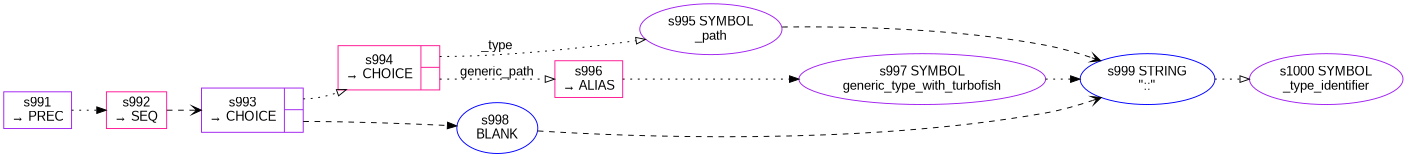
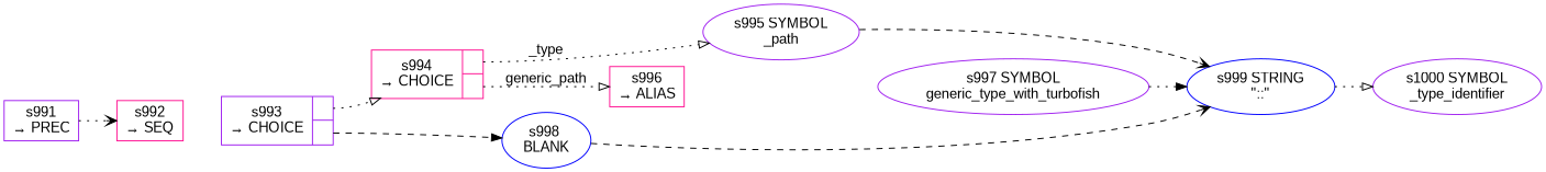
  digraph {
    fontname="Liberation Sans"
    rankdir=LR
    node [color=purple fontname="Liberation Sans"]
    edge [arrowhead=normal fontname="Liberation Sans" style=dotted]
    n1 [fixedsize=false label="s991\n&rarr; PREC" peripheries=1 shape=record]
    n2 [color=deeppink fixedsize=false label="s992\n&rarr; SEQ" peripheries=1 shape=record]
    n3 [fixedsize=false label="{s993\n&rarr; CHOICE|{<p0>|<p1>}}" peripheries=1 shape=record]
    n4 [color=deeppink fixedsize=false label="{s994\n&rarr; CHOICE|{<p0>|<p1>}}" peripheries=1 shape=record]
    n5 [color=blue label="s998 \nBLANK"]
    n6 [label="s995 SYMBOL\n_path"]
    n7 [color=deeppink fixedsize=false label="s996\n&rarr; ALIAS" peripheries=1 shape=record]
    n8 [color=blue label="s999 STRING\n\"::\""]
    n9 [label="s997 SYMBOL\ngeneric_type_with_turbofish"]
    n10 [label="s1000 SYMBOL\n_type_identifier"]
-   n1 -> n2
-   n2 -> n3 [arrowhead=vee style=dashed]
+   n1 -> n2 [arrowhead=vee]
    n3 -> n4 [arrowhead=onormal tailport=p0]
    n3 -> n5 [style=dashed tailport=p1]
    n4 -> n6 [arrowhead=onormal label=_type tailport=p0]
    n4 -> n7 [arrowhead=onormal label=generic_path tailport=p1]
    n5 -> n8 [arrowhead=vee style=dashed]
    n6 -> n8 [arrowhead=vee style=dashed]
-   n7 -> n9
    n8 -> n10 [arrowhead=onormal]
    n9 -> n8
  }
